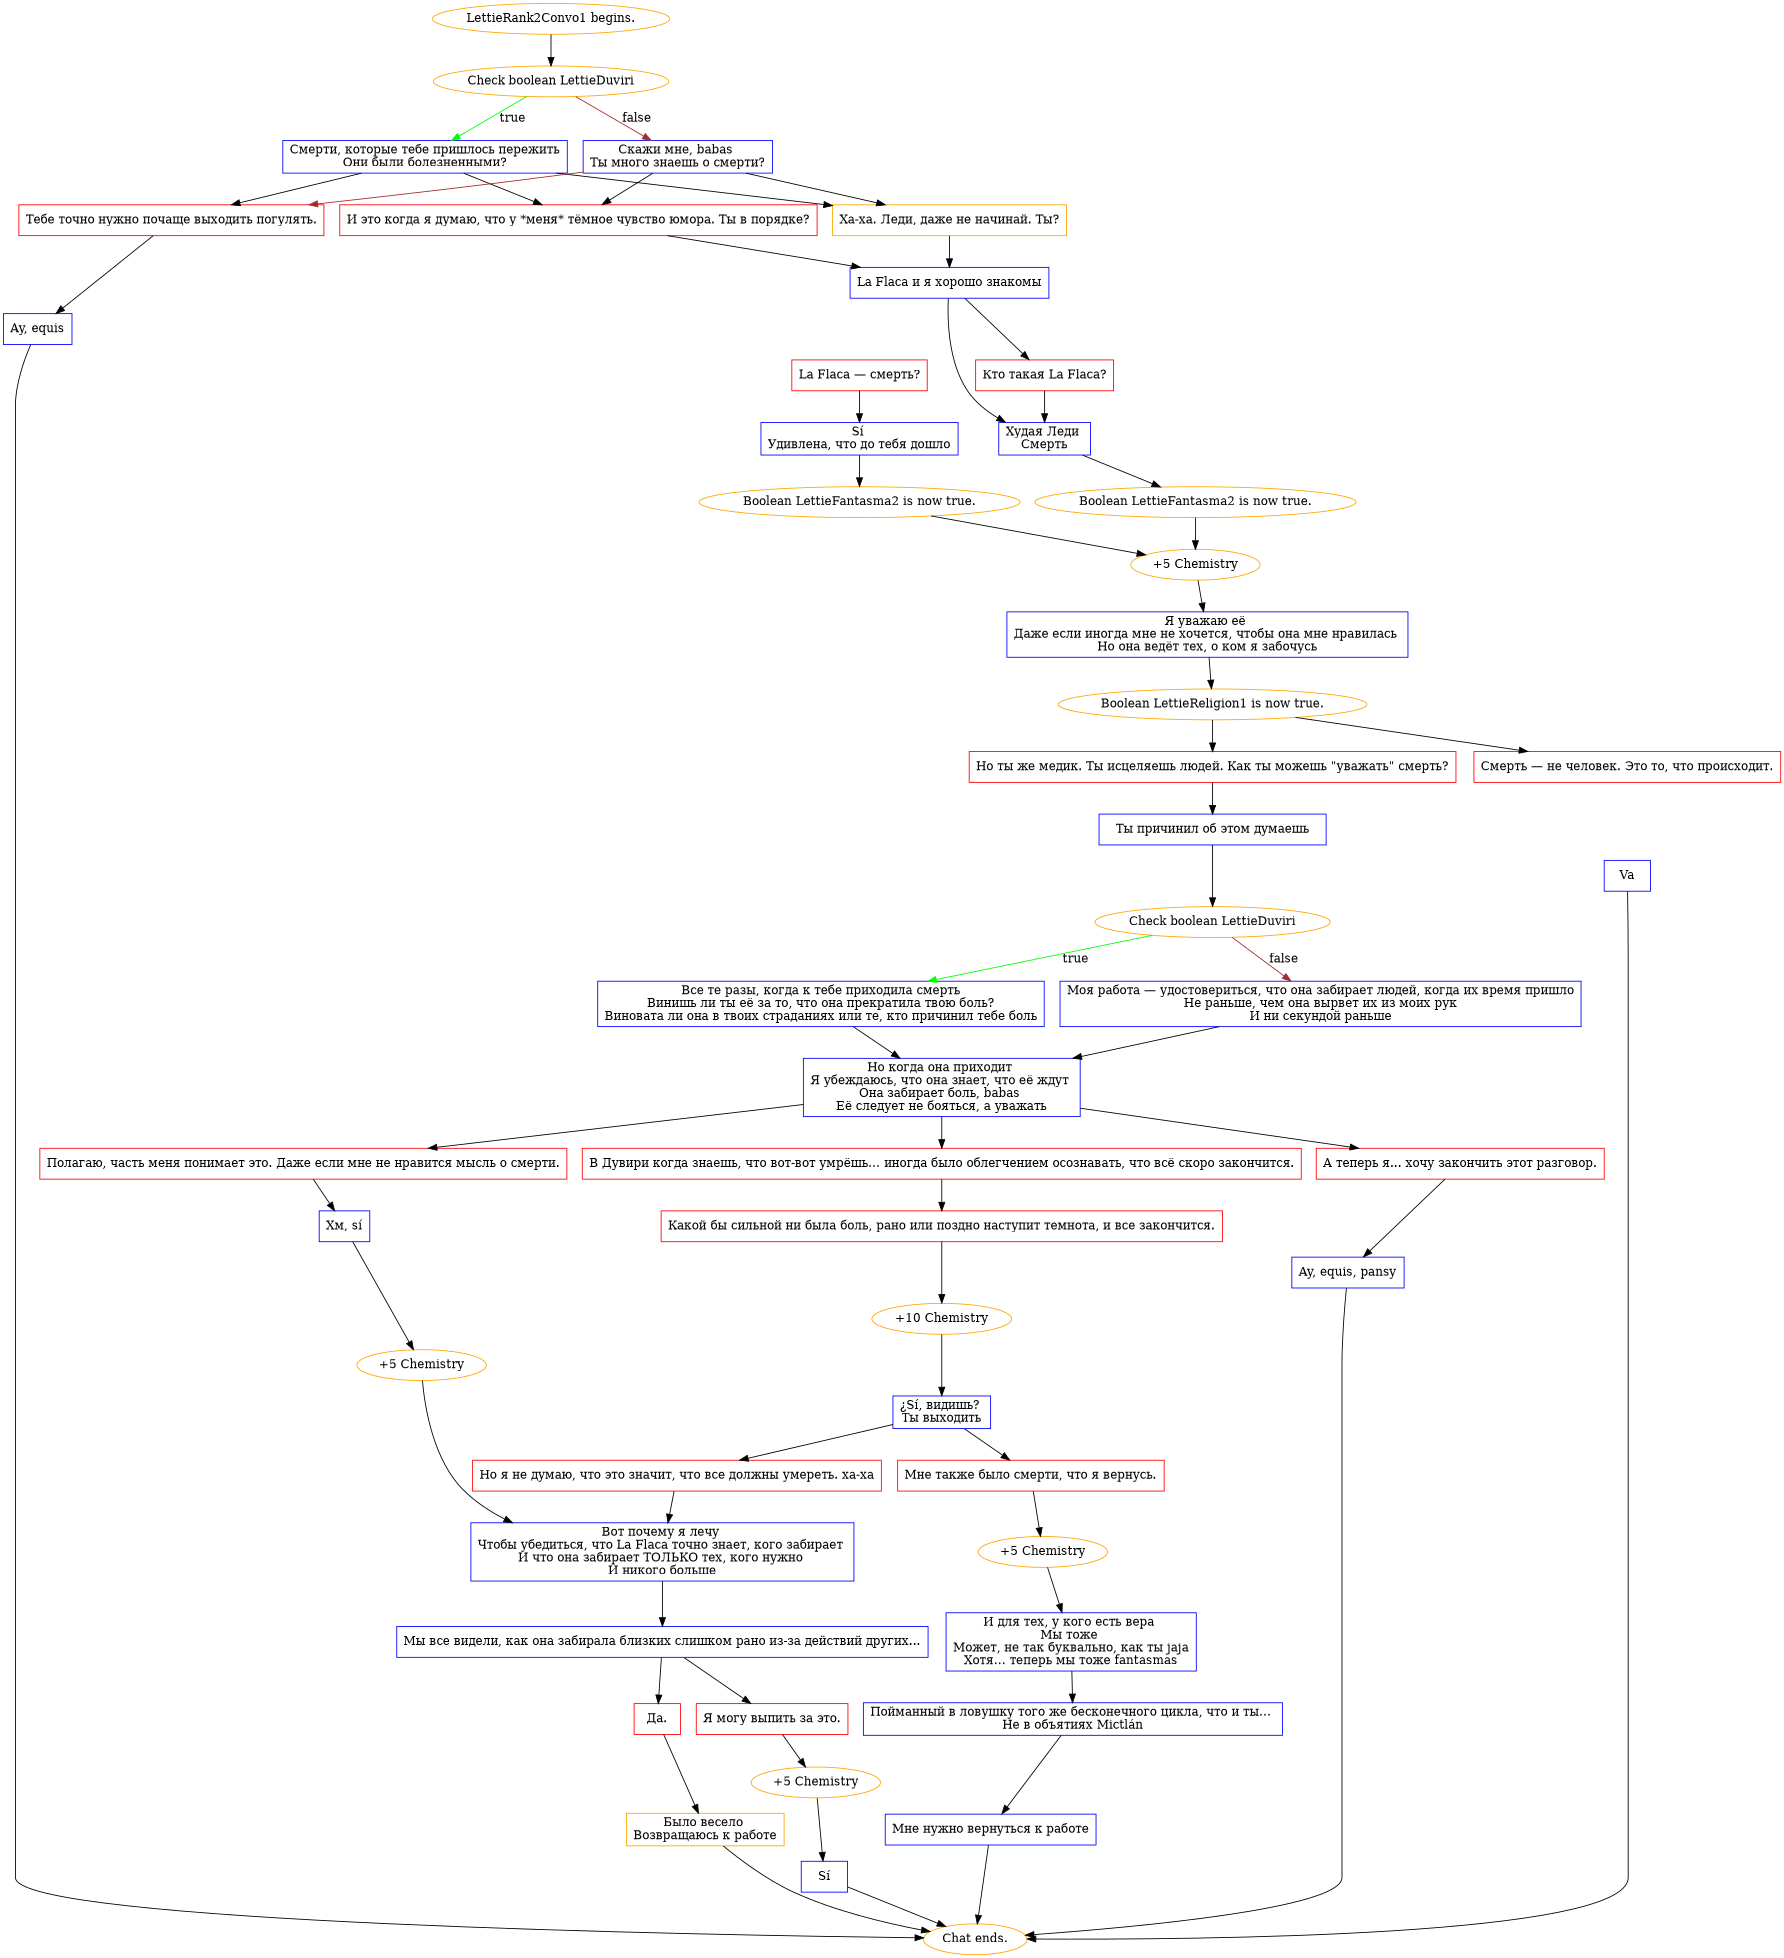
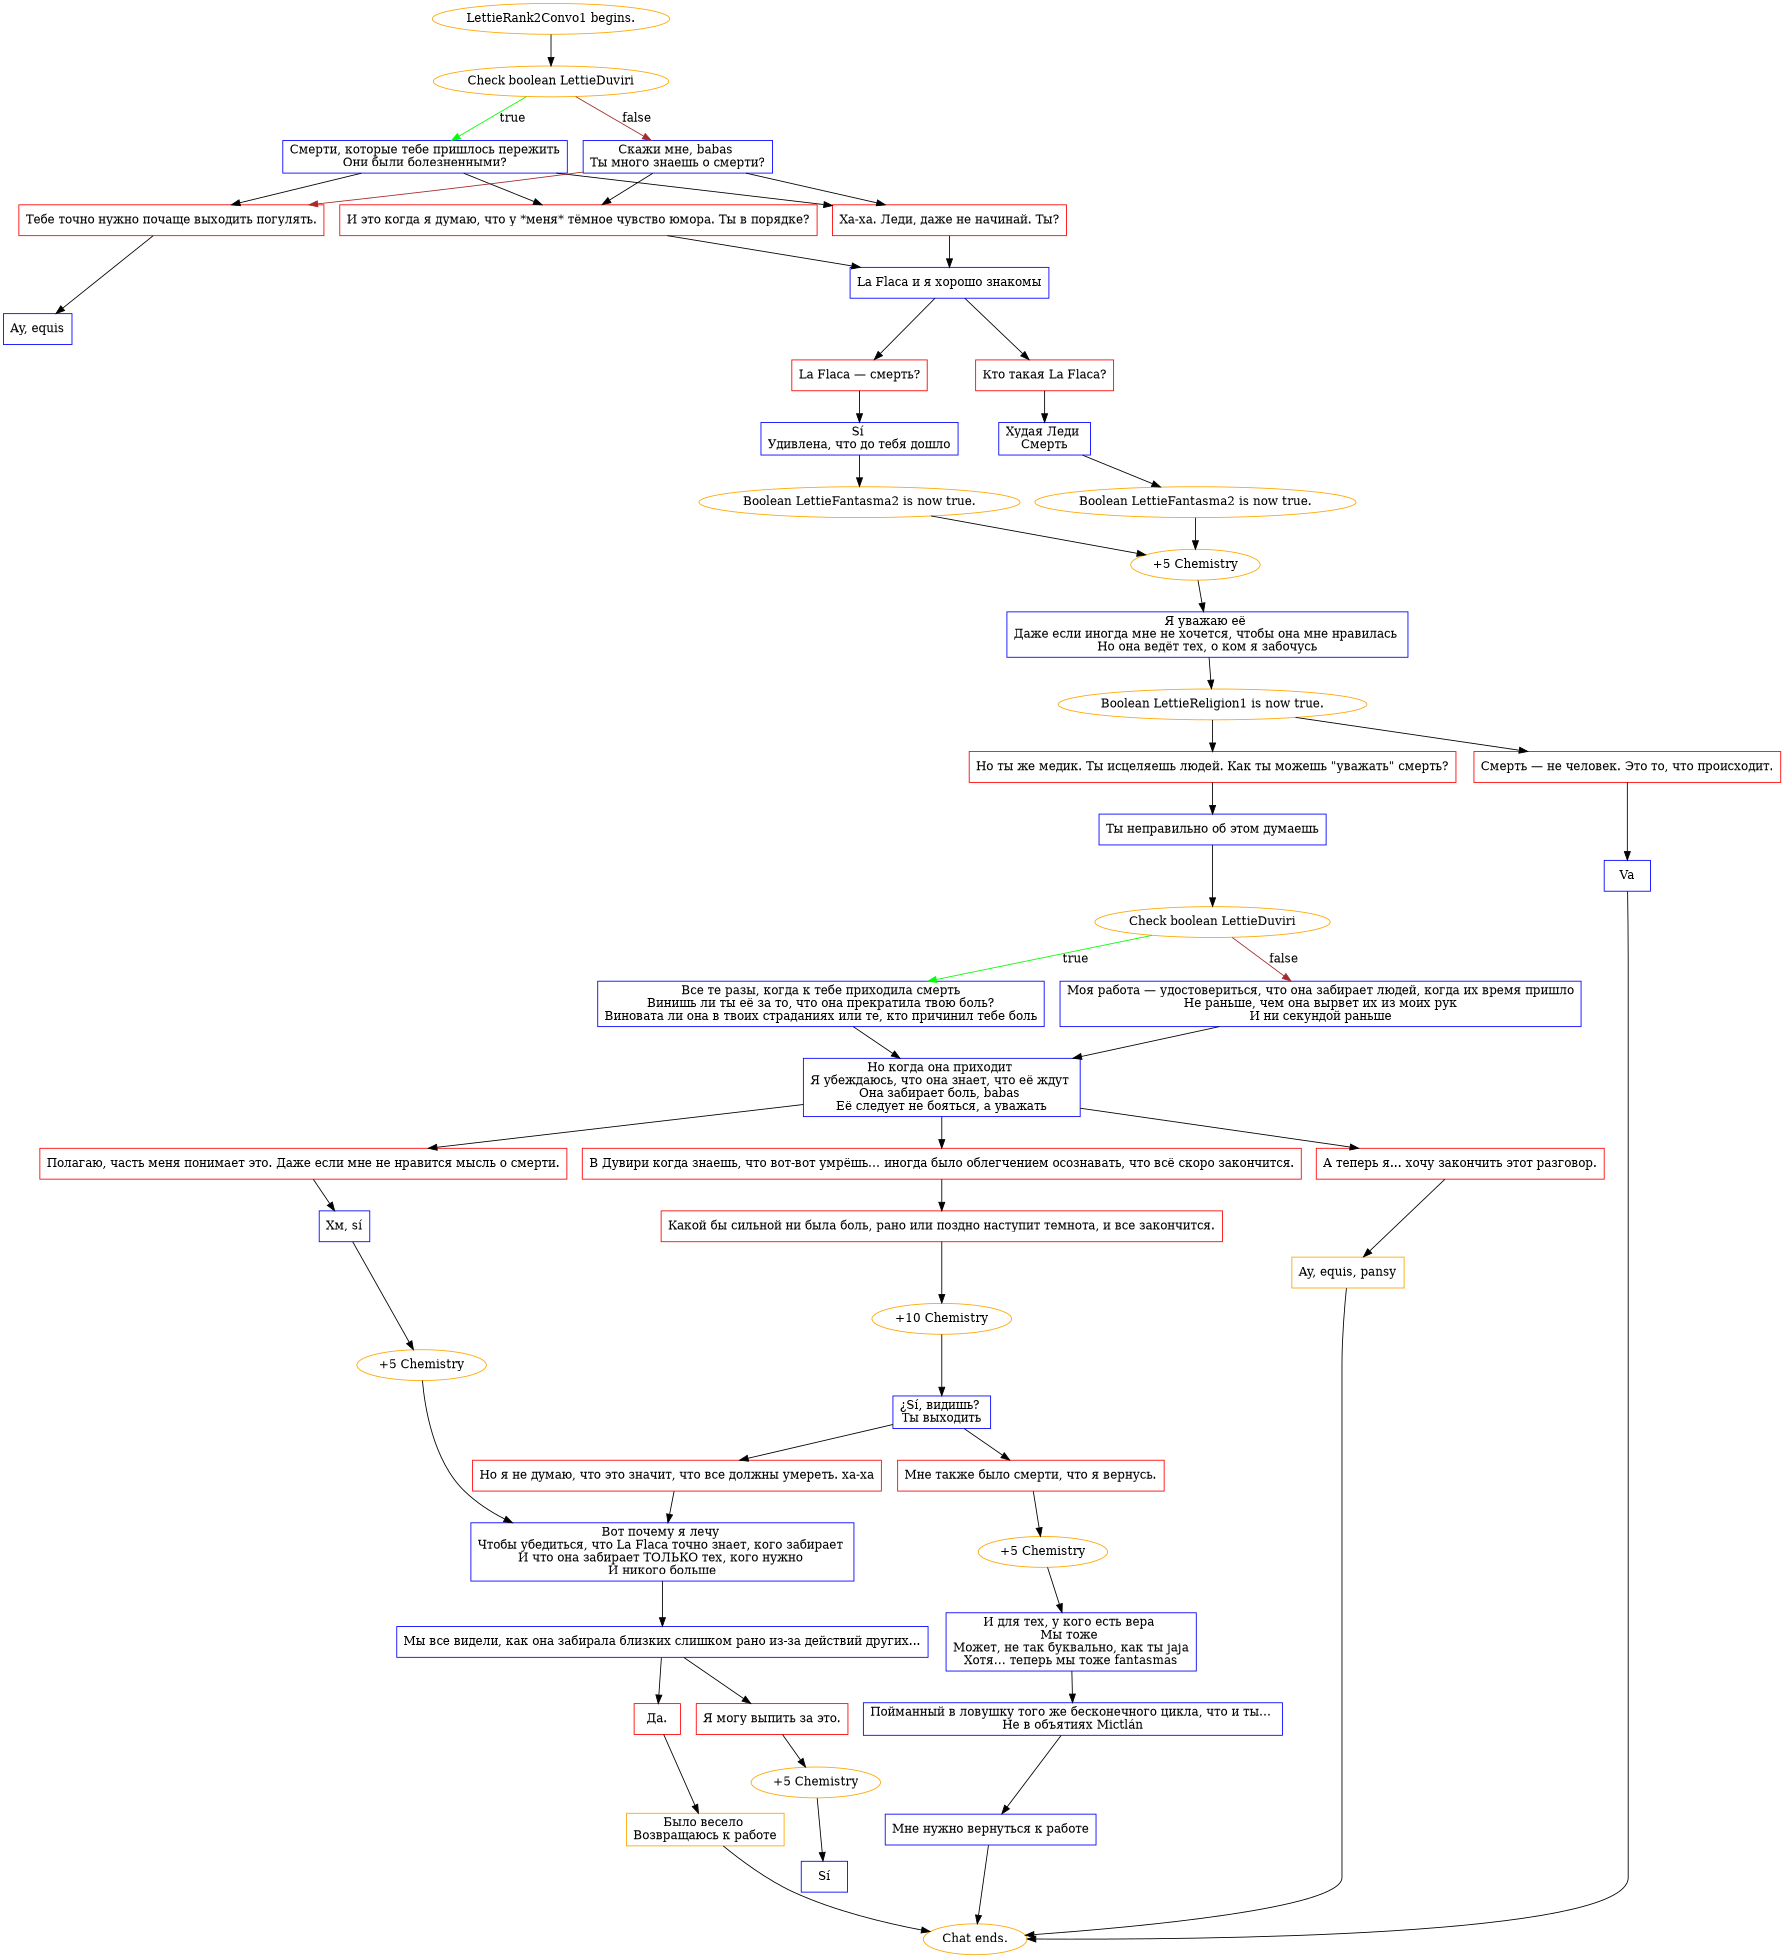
  digraph {
    node [color=blue shape=box]
    "LettieRank2Convo1 begins." [color=orange shape=""]
    n2 [color=orange label="Check boolean LettieDuviri" shape=""]
    n3 [label="Смерти, которые тебе пришлось пережить\nОни были болезненными?"]
    n4 [label="Скажи мне, babas \nТы много знаешь о смерти?"]
    n5 [color=red label="И это когда я думаю, что у *меня* тёмное чувство юмора. Ты в порядке?"]
-   n6 [color=orange label="Ха-ха. Леди, даже не начинай. Ты?"]
+   n6 [color=red label="Ха-ха. Леди, даже не начинай. Ты?"]
    n7 [color=red label="Тебе точно нужно почаще выходить погулять."]
    n8 [label="La Flaca и я хорошо знакомы"]
    n9 [label="Ay, equis"]
    n10 [color=red label="La Flaca — смерть?"]
    n11 [color=red label="Кто такая La Flaca?"]
    "Chat ends." [color=orange shape=""]
    n13 [label="Sí \nУдивлена, что до тебя дошло"]
    n14 [label="Худая Леди \nСмерть"]
    n15 [color=orange label="Boolean LettieFantasma2 is now true." shape=""]
    n16 [color=orange label="Boolean LettieFantasma2 is now true." shape=""]
    n17 [color=orange label="+5 Chemistry" shape=""]
    n18 [label="Я уважаю её \nДаже если иногда мне не хочется, чтобы она мне нравилась \nНо она ведёт тех, о ком я забочусь"]
    n19 [color=orange label="Boolean LettieReligion1 is now true." shape=""]
    n20 [color=red label="Но ты же медик. Ты исцеляешь людей. Как ты можешь \"уважать\" смерть?"]
    n21 [color=red label="Смерть — не человек. Это то, что происходит."]
-   n22 [label="Ты причинил об этом думаешь"]
+   n22 [label="Ты неправильно об этом думаешь"]
    n23 [label=Va]
    n24 [color=orange label="Check boolean LettieDuviri" shape=""]
    n25 [label="Все те разы, когда к тебе приходила смерть\nВинишь ли ты её за то, что она прекратила твою боль?\nВиновата ли она в твоих страданиях или те, кто причинил тебе боль"]
    n26 [label="Моя работа — удостовериться, что она забирает людей, когда их время пришло\nНе раньше, чем она вырвет их из моих рук\nИ ни секундой раньше"]
    n27 [label="Но когда она приходит \nЯ убеждаюсь, что она знает, что её ждут \nОна забирает боль, babas \nЕё следует не бояться, а уважать"]
    n28 [color=red label="В Дувири когда знаешь, что вот-вот умрёшь… иногда было облегчением осознавать, что всё скоро закончится."]
    n29 [color=red label="Полагаю, часть меня понимает это. Даже если мне не нравится мысль о смерти."]
    n30 [color=red label="А теперь я... хочу закончить этот разговор."]
    n31 [color=red label="Какой бы сильной ни была боль, рано или поздно наступит темнота, и все закончится."]
    n32 [label="Хм, sí"]
-   n33 [label="Ay, equis, pansy"]
+   n33 [color=orange label="Ay, equis, pansy"]
    n34 [color=orange label="+10 Chemistry" shape=""]
    n35 [color=orange label="+5 Chemistry" shape=""]
    n36 [label="¿Sí, видишь? \nТы выходить"]
    n37 [label="Вот почему я лечу \nЧтобы убедиться, что La Flaca точно знает, кого забирает \nИ что она забирает ТОЛЬКО тех, кого нужно \nИ никого больше"]
    n38 [color=red label="Мне также было смерти, что я вернусь."]
    n39 [color=red label="Но я не думаю, что это значит, что все должны умереть. ха-ха"]
    n40 [label="Мы все видели, как она забирала близких слишком рано из-за действий других..."]
    n41 [color=orange label="+5 Chemistry" shape=""]
    n42 [color=red label="Да."]
    n43 [color=red label="Я могу выпить за это."]
    n44 [label="И для тех, у кого есть вера \nМы тоже \nМожет, не так буквально, как ты jaja\nХотя… теперь мы тоже fantasmas"]
    n45 [color=orange label="Было весело \nВозвращаюсь к работе"]
    n46 [color=orange label="+5 Chemistry" shape=""]
    n47 [label="Пойманный в ловушку того же бесконечного цикла, что и ты… \nНе в объятиях Mictlán"]
    n48 [label="Sí"]
    n49 [label="Мне нужно вернуться к работе"]
    "LettieRank2Convo1 begins." -> n2
    n2 -> n3 [color=green label=true]
    n2 -> n4 [color=brown label=false]
    n3 -> n5
    n3 -> n6
    n3 -> n7
    n4 -> n5
    n4 -> n6
    n4 -> n7 [color=brown]
    n5 -> n8
    n6 -> n8
    n7 -> n9
-   n8 -> n14
+   n8 -> n10
    n8 -> n11
-   n9 -> "Chat ends."
    n10 -> n13
    n11 -> n14
    n13 -> n15
    n14 -> n16
    n15 -> n17
    n16 -> n17
    n17 -> n18
    n18 -> n19
    n19 -> n20
    n19 -> n21
    n20 -> n22
+   n21 -> n23
    n22 -> n24
    n23 -> "Chat ends."
    n24 -> n25 [color=green label=true]
    n24 -> n26 [color=brown label=false]
    n25 -> n27
    n26 -> n27
    n27 -> n28
    n27 -> n29
    n27 -> n30
    n28 -> n31
    n29 -> n32
    n30 -> n33
    n31 -> n34
    n32 -> n35
    n33 -> "Chat ends."
    n34 -> n36
    n35 -> n37
    n36 -> n38
    n36 -> n39
    n37 -> n40
    n38 -> n41
    n39 -> n37
    n40 -> n42
    n40 -> n43
    n41 -> n44
    n42 -> n45
    n43 -> n46
    n44 -> n47
    n45 -> "Chat ends."
    n46 -> n48
    n47 -> n49
-   n48 -> "Chat ends."
    n49 -> "Chat ends."
  }
